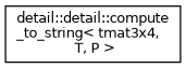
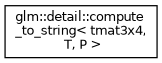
  digraph {
    rankdir=TB
-   n1 [color=black fillcolor=white fontname=Helvetica fontsize=10 height=0.2 label="detail::detail::compute\l_to_string\< tmat3x4,\l T, P \>" shape=record style=filled width=0.4]
+   n1 [color=black fillcolor=white fontname=Helvetica fontsize=10 height=0.2 label="glm::detail::compute\l_to_string\< tmat3x4,\l T, P \>" shape=record style=filled width=0.4]
  }
